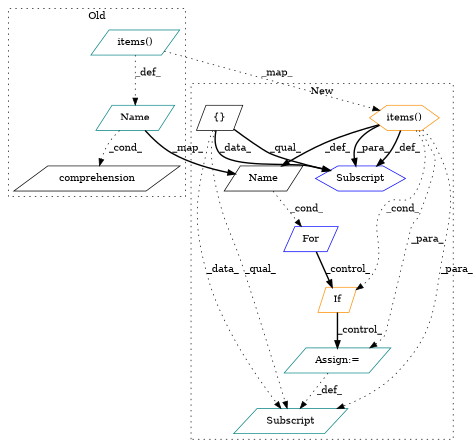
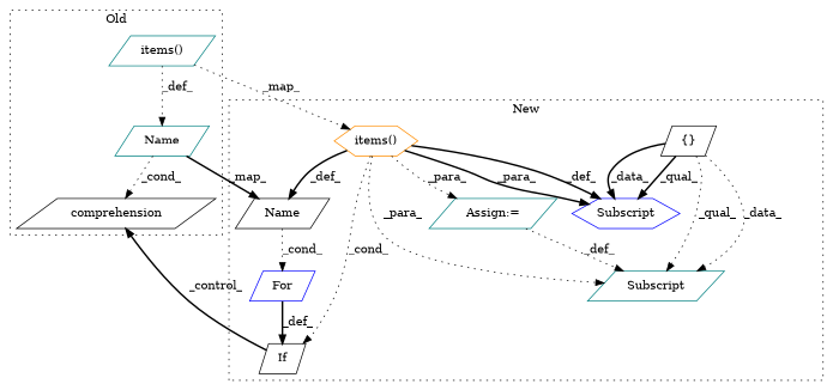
  digraph {
    node [a=75 color=teal l=3 shape=parallelogram]
    edge [style=dotted]
    n1 [l=13 label="items()" s=2896]
    n2 [a=45 color=black label=comprehension s=2872]
    n3 [a=87 l=9 label=Name s=2883]
    n4 [color=darkorange l=13 label="items()" s=2977 shape=hexagon]
    n5 [a=107 color=blue l="4,14" label=For s="2953,2990"]
-   n6 [a=96 color=darkorange label=If s=3004]
+   n6 [a=96 color=black label=If s=3004]
    n7 [a=87 color=black l=9 label=Name s=2964]
    n8 [a=68 label="Assign:=" s=3369]
    n9 [a=63 l="33,0" label=Subscript s="3336,0"]
    n10 [a=95 color=black l="2,1" label="{}" s="2942,2943"]
    n11 [a=63 color=blue l="33,0" label=Subscript s="3235,0" shape=hexagon]
    subgraph cluster_1 {
      label=Old
      style=dotted
      n1
      n2
      n3
    }
    subgraph cluster_2 {
      label=New
      style=dotted
      n4
      n5
      n6
      n7
      n8
      n9
      n10
      n11
    }
    n1 -> n3 [label=_def_]
    n1 -> n4 [label=_map_]
    n3 -> n2 [label=_cond_]
    n3 -> n7 [label=_map_ style=bold]
    n4 -> n6 [label=_cond_]
    n4 -> n7 [label=_def_ style=bold]
    n4 -> n8 [label=_para_]
    n4 -> n9 [label=_para_]
    n4 -> n11 [label=_para_ style=bold]
    n4 -> n11 [label=_def_ style=bold]
-   n5 -> n6 [label=_control_ style=bold]
-   n6 -> n8 [label=_control_ style=bold]
+   n5 -> n6 [label=_def_ style=bold]
+   n6 -> n2 [label=_control_ style=bold]
    n7 -> n5 [label=_cond_]
    n8 -> n9 [label=_def_]
    n10 -> n9 [label=_qual_]
    n10 -> n9 [label=_data_]
    n10 -> n11 [label=_data_ style=bold]
    n10 -> n11 [label=_qual_ style=bold]
  }
